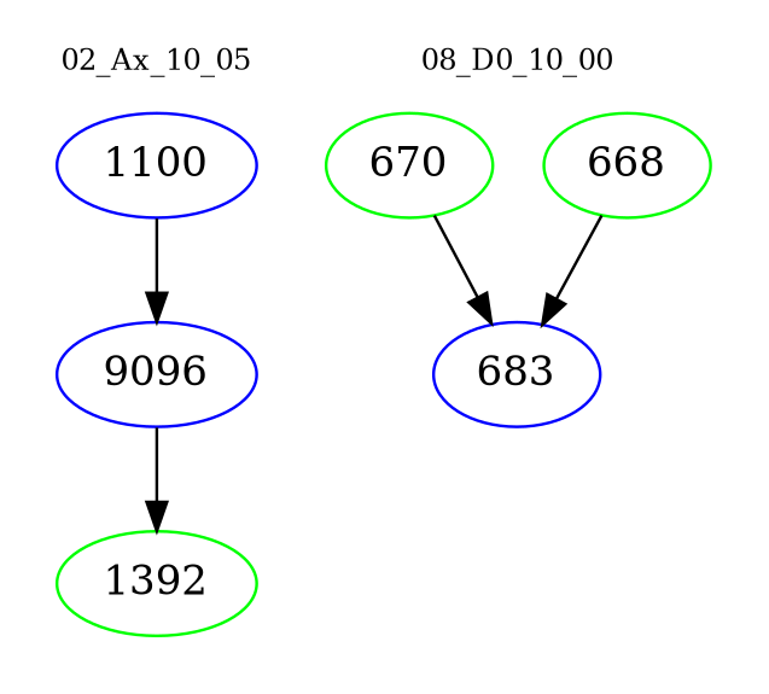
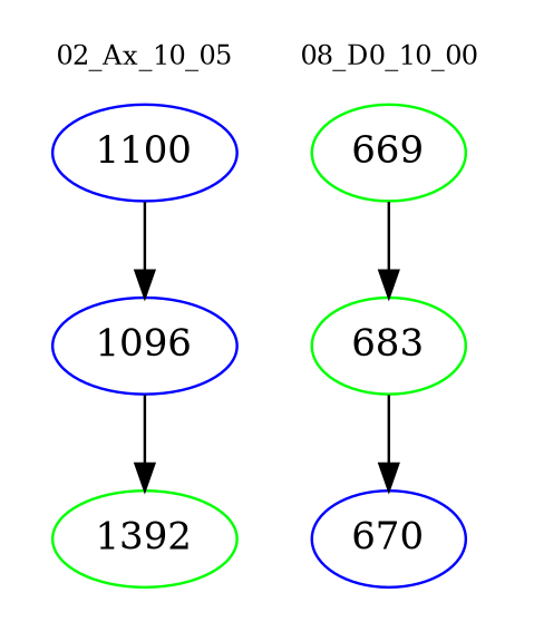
  digraph {
    node [color=blue]
    edge [color=black]
    n1 [label=1100]
-   n2 [label=9096]
+   n2 [label=1096]
    n3 [color=green label=1392]
-   n4 [color=green label=668]
-   n5 [label=683]
-   n6 [color=green label=670]
+   n4 [color=green label=669]
+   n5 [color=green label=683]
+   n6 [label=670]
    subgraph cluster_1 {
      color=white
      fontsize=10
      label="02_Ax_10_05"
      n1
      n2
      n3
    }
    subgraph cluster_2 {
      color=white
      fontsize=10
      label="08_D0_10_00"
      n4
      n5
      n6
    }
    n1 -> n2
    n2 -> n3
    n4 -> n5
-   n6 -> n5
+   n5 -> n6
  }
